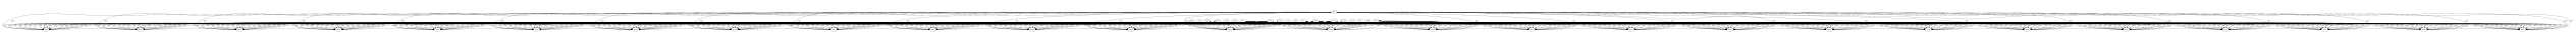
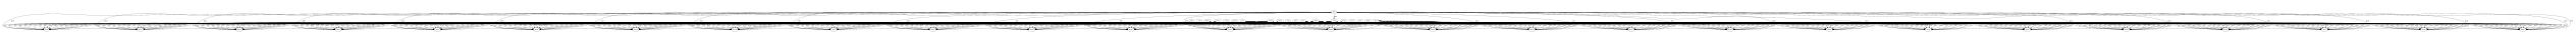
  digraph {
    fontname="Noto Serif"
    node [fontname="Noto Serif"]
    edge [fontname="Noto Serif"]
    TC1
    RL9
    RL11
    RL13
    RL15
    RL17
    RL19
    RL21
    RL23
    RL25
    RL27
    RL29
    RL31
    RL37
    RL39
    n16 [label=RL81]
    RL43
    RL45
    RL47
    RL49
    RL53
    RL55
    RL65
    RL67
    RL69
    RL71
    RL77
    TC2
    TC3
    TC4
    n31 [label=TC0]
    TC6
    TC7
    TC8
    TC9
    TC10
    TC11
    TC12
    TC13
    TC14
    TC15
    TC16
    TC17
    TC18
    TC19
    TC20
    TC1 -> RL9 [label=pass]
    TC1 -> RL11 [label=pass]
    TC1 -> RL13 [label=pass]
    TC1 -> RL15 [label=pass]
    TC1 -> RL17 [label=pass]
    TC1 -> RL19 [label=pass]
    TC1 -> RL21 [label=pass]
    TC1 -> RL23 [label=pass]
    TC1 -> RL25 [label=pass]
    TC1 -> RL27 [label=pass]
    TC1 -> RL29 [label=pass]
    TC1 -> RL31 [label=pass]
    TC1 -> RL37 [label=pass]
    TC1 -> RL39 [label=pass]
    TC1 -> n16 [label=pass]
    TC1 -> RL43 [label=pass]
    TC1 -> RL45 [label=pass]
    TC1 -> RL47 [label=pass]
    TC1 -> RL49 [label=pass]
    TC1 -> RL53 [label=pass]
    TC1 -> RL55 [label=pass]
    TC1 -> RL65 [label=pass]
    TC1 -> RL67 [label=pass]
    TC1 -> RL69 [label=pass]
    TC1 -> RL71 [label=pass]
    TC1 -> RL77 [label=pass]
    TC2 -> RL9 [label=pass]
    TC2 -> RL11 [label=pass]
    TC2 -> RL13 [label=pass]
    TC2 -> RL15 [label=pass]
    TC2 -> RL17 [label=pass]
    TC2 -> RL19 [label=pass]
    TC2 -> RL21 [label=pass]
    TC2 -> RL23 [label=pass]
    TC2 -> RL25 [label=pass]
    TC2 -> RL27 [label=pass]
    TC2 -> RL29 [label=pass]
    TC2 -> RL31 [label=pass]
    TC2 -> RL37 [label=pass]
    TC2 -> RL39 [label=pass]
    TC2 -> n16 [label=pass]
    TC2 -> RL43 [label=pass]
    TC2 -> RL45 [label=pass]
    TC2 -> RL47 [label=pass]
    TC2 -> RL49 [label=pass]
    TC2 -> RL53 [label=pass]
    TC2 -> RL55 [label=pass]
    TC2 -> RL65 [label=pass]
    TC2 -> RL67 [label=pass]
    TC2 -> RL69 [label=pass]
    TC2 -> RL71 [label=pass]
    TC2 -> RL77 [label=pass]
    TC3 -> RL9 [label=pass]
    TC3 -> RL11 [label=pass]
    TC3 -> RL13 [label=pass]
    TC3 -> RL15 [label=pass]
    TC3 -> RL17 [label=pass]
    TC3 -> RL19 [label=pass]
    TC3 -> RL21 [label=pass]
    TC3 -> RL23 [label=pass]
    TC3 -> RL25 [label=pass]
    TC3 -> RL27 [label=pass]
    TC3 -> RL29 [label=pass]
    TC3 -> RL31 [label=pass]
    TC3 -> RL37 [label=pass]
    TC3 -> RL39 [label=pass]
    TC3 -> n16 [label=pass]
    TC3 -> RL43 [label=pass]
    TC3 -> RL45 [label=pass]
    TC3 -> RL47 [label=pass]
    TC3 -> RL49 [label=pass]
    TC3 -> RL53 [label=pass]
    TC3 -> RL55 [label=pass]
    TC3 -> RL65 [label=pass]
    TC3 -> RL67 [label=pass]
    TC3 -> RL69 [label=pass]
    TC3 -> RL71 [label=pass]
    TC3 -> RL77 [label=pass]
    TC4 -> RL9 [label=pass]
    TC4 -> RL11 [label=pass]
    TC4 -> RL13 [label=pass]
    TC4 -> RL15 [label=pass]
    TC4 -> RL17 [label=pass]
    TC4 -> RL19 [label=pass]
    TC4 -> RL21 [label=pass]
    TC4 -> RL23 [label=pass]
    TC4 -> RL25 [label=pass]
    TC4 -> RL27 [label=pass]
    TC4 -> RL29 [label=pass]
    TC4 -> RL31 [label=pass]
    TC4 -> RL37 [label=pass]
    TC4 -> RL39 [label=pass]
    TC4 -> n16 [label=pass]
    TC4 -> RL43 [label=pass]
    TC4 -> RL45 [label=pass]
    TC4 -> RL47 [label=pass]
    TC4 -> RL49 [label=pass]
    TC4 -> RL53 [label=pass]
    TC4 -> RL55 [label=pass]
    TC4 -> RL65 [label=pass]
    TC4 -> RL67 [label=pass]
    TC4 -> RL69 [label=pass]
    TC4 -> RL71 [label=pass]
    TC4 -> RL77 [label=pass]
    n31 -> RL9 [label=pass]
    n31 -> RL11 [label=pass]
    n31 -> RL13 [label=pass]
    n31 -> RL15 [label=pass]
    n31 -> RL17 [label=pass]
    n31 -> RL19 [label=pass]
    n31 -> RL21 [label=pass]
    n31 -> RL23 [label=pass]
    n31 -> RL25 [label=pass]
    n31 -> RL27 [label=pass]
    n31 -> RL29 [label=pass]
    n31 -> RL31 [label=pass]
    n31 -> RL37 [label=pass]
    n31 -> RL39 [label=pass]
    n31 -> n16 [label=pass]
    n31 -> RL43 [label=pass]
    n31 -> RL45 [label=pass]
    n31 -> RL47 [label=pass]
    n31 -> RL49 [label=pass]
    n31 -> RL53 [label=pass]
    n31 -> RL55 [label=pass]
-   n31 -> RL65 [label=pass]
+   n31 -> TC12 [label=pass]
    n31 -> RL67 [label=pass]
    n31 -> RL69 [label=pass]
    n31 -> RL71 [label=pass]
    n31 -> RL77 [label=pass]
    TC6 -> RL9 [label=pass]
    TC6 -> RL11 [label=pass]
    TC6 -> RL13 [label=pass]
    TC6 -> RL15 [label=pass]
    TC6 -> RL17 [label=pass]
    TC6 -> RL19 [label=pass]
    TC6 -> RL21 [label=pass]
    TC6 -> RL23 [label=pass]
    TC6 -> RL25 [label=pass]
    TC6 -> RL27 [label=pass]
    TC6 -> RL29 [label=pass]
    TC6 -> RL31 [label=pass]
    TC6 -> RL37 [label=pass]
    TC6 -> RL39 [label=pass]
    TC6 -> n16 [label=pass]
    TC6 -> RL43 [label=pass]
    TC6 -> RL45 [label=pass]
    TC6 -> RL47 [label=pass]
    TC6 -> RL49 [label=pass]
    TC6 -> RL53 [label=pass]
    TC6 -> RL55 [label=pass]
    TC6 -> RL65 [label=pass]
    TC6 -> RL67 [label=pass]
    TC6 -> RL69 [label=pass]
    TC6 -> RL71 [label=pass]
    TC6 -> RL77 [label=pass]
    TC7 -> RL9 [label=pass]
    TC7 -> RL11 [label=pass]
    TC7 -> RL13 [label=pass]
    TC7 -> RL15 [label=pass]
    TC7 -> RL17 [label=pass]
    TC7 -> RL19 [label=pass]
    TC7 -> RL21 [label=pass]
    TC7 -> RL23 [label=pass]
    TC7 -> RL25 [label=pass]
    TC7 -> RL27 [label=pass]
    TC7 -> RL29 [label=pass]
    TC7 -> RL31 [label=pass]
    TC7 -> RL37 [label=pass]
    TC7 -> RL39 [label=pass]
    TC7 -> n16 [label=pass]
    TC7 -> RL43 [label=pass]
    TC7 -> RL45 [label=pass]
    TC7 -> RL47 [label=pass]
    TC7 -> RL49 [label=pass]
    TC7 -> RL53 [label=pass]
    TC7 -> RL55 [label=pass]
    TC7 -> RL65 [label=pass]
    TC7 -> RL67 [label=pass]
    TC7 -> RL69 [label=pass]
    TC7 -> RL71 [label=pass]
    TC7 -> RL77 [label=pass]
    TC8 -> RL9 [label=pass]
    TC8 -> RL11 [label=pass]
    TC8 -> RL13 [label=pass]
    TC8 -> RL15 [label=pass]
    TC8 -> RL17 [label=pass]
    TC8 -> RL19 [label=pass]
    TC8 -> RL21 [label=pass]
    TC8 -> RL23 [label=pass]
    TC8 -> RL25 [label=pass]
    TC8 -> RL27 [label=pass]
    TC8 -> RL29 [label=pass]
    TC8 -> RL31 [label=pass]
    TC8 -> RL37 [label=pass]
    TC8 -> RL39 [label=pass]
    TC8 -> n16 [label=pass]
    TC8 -> RL43 [label=pass]
    TC8 -> RL45 [label=pass]
    TC8 -> RL47 [label=pass]
    TC8 -> RL49 [label=pass]
    TC8 -> RL53 [label=pass]
    TC8 -> RL55 [label=pass]
    TC8 -> RL65 [label=pass]
    TC8 -> RL67 [label=pass]
    TC8 -> RL69 [label=pass]
    TC8 -> RL71 [label=pass]
    TC8 -> RL77 [label=pass]
    TC9 -> RL9 [label=pass]
    TC9 -> RL11 [label=pass]
    TC9 -> RL13 [label=pass]
    TC9 -> RL15 [label=pass]
    TC9 -> RL17 [label=pass]
    TC9 -> RL19 [label=pass]
    TC9 -> RL21 [label=pass]
    TC9 -> RL23 [label=pass]
    TC9 -> RL25 [label=pass]
    TC9 -> RL27 [label=pass]
    TC9 -> RL29 [label=pass]
    TC9 -> RL31 [label=pass]
    TC9 -> RL37 [label=pass]
    TC9 -> RL39 [label=pass]
    TC9 -> n16 [label=pass]
    TC9 -> RL43 [label=pass]
    TC9 -> RL45 [label=pass]
    TC9 -> RL47 [label=pass]
    TC9 -> RL49 [label=pass]
    TC9 -> RL53 [label=pass]
    TC9 -> RL55 [label=pass]
    TC9 -> RL65 [label=pass]
    TC9 -> RL67 [label=pass]
    TC9 -> RL69 [label=pass]
    TC9 -> RL71 [label=pass]
    TC9 -> RL77 [label=pass]
    TC10 -> RL9 [label=pass]
    TC10 -> RL11 [label=pass]
    TC10 -> RL13 [label=pass]
    TC10 -> RL15 [label=pass]
    TC10 -> RL17 [label=pass]
    TC10 -> RL19 [label=pass]
    TC10 -> RL21 [label=pass]
    TC10 -> RL23 [label=pass]
    TC10 -> RL25 [label=pass]
    TC10 -> RL27 [label=pass]
    TC10 -> RL29 [label=pass]
    TC10 -> RL31 [label=pass]
    TC10 -> RL37 [label=fail]
    TC10 -> RL39 [label=pass]
    TC10 -> n16 [label=pass]
    TC10 -> RL43 [label=pass]
    TC10 -> RL45 [label=pass]
    TC10 -> RL47 [label=pass]
    TC10 -> RL49 [label=pass]
    TC10 -> RL53 [label=pass]
    TC10 -> RL55 [label=pass]
    TC10 -> RL65 [label=pass]
    TC10 -> RL67 [label=pass]
    TC10 -> RL69 [label=pass]
    TC10 -> RL71 [label=pass]
    TC10 -> RL77 [label=pass]
    TC11 -> RL9 [label=pass]
    TC11 -> RL11 [label=pass]
    TC11 -> RL13 [label=pass]
    TC11 -> RL15 [label=pass]
    TC11 -> RL17 [label=pass]
    TC11 -> RL19 [label=pass]
    TC11 -> RL21 [label=pass]
    TC11 -> RL23 [label=pass]
    TC11 -> RL25 [label=pass]
    TC11 -> RL27 [label=pass]
    TC11 -> RL29 [label=pass]
    TC11 -> RL31 [label=pass]
    TC11 -> RL37 [label=pass]
    TC11 -> RL39 [label=pass]
    TC11 -> n16 [label=pass]
    TC11 -> RL43 [label=pass]
    TC11 -> RL45 [label=pass]
    TC11 -> RL47 [label=pass]
    TC11 -> RL49 [label=pass]
    TC11 -> RL53 [label=pass]
    TC11 -> RL55 [label=pass]
    TC11 -> RL65 [label=pass]
    TC11 -> RL67 [label=pass]
    TC11 -> RL69 [label=pass]
    TC11 -> RL71 [label=pass]
    TC11 -> RL77 [label=pass]
    TC12 -> RL9 [label=fail]
    TC12 -> RL11 [label=fail]
    TC12 -> RL13 [label=fail]
    TC12 -> RL15 [label=fail]
    TC12 -> RL17 [label=fail]
    TC12 -> RL19 [label=fail]
    TC12 -> RL21 [label=fail]
    TC12 -> RL23 [label=fail]
    TC12 -> RL25 [label=fail]
    TC12 -> RL27 [label=fail]
    TC12 -> RL29 [label=fail]
    TC12 -> RL31 [label=fail]
    TC12 -> RL37 [label=fail]
    TC12 -> RL39 [label=fail]
    TC12 -> n16 [label=fail]
    TC12 -> RL43 [label=fail]
    TC12 -> RL45 [label=fail]
    TC12 -> RL47 [label=fail]
    TC12 -> RL49 [label=fail]
    TC12 -> RL53 [label=fail]
    TC12 -> RL55 [label=fail]
    TC12 -> RL65 [label=fail]
    TC12 -> RL67 [label=fail]
    TC12 -> RL69 [label=fail]
    TC12 -> RL71 [label=fail]
    TC12 -> RL77 [label=fail]
    TC13 -> RL9 [label=fail]
    TC13 -> RL11 [label=fail]
    TC13 -> RL13 [label=fail]
    TC13 -> RL15 [label=fail]
    TC13 -> RL17 [label=fail]
    TC13 -> RL19 [label=fail]
    TC13 -> RL21 [label=fail]
    TC13 -> RL23 [label=fail]
    TC13 -> RL25 [label=fail]
    TC13 -> RL27 [label=fail]
    TC13 -> RL29 [label=fail]
    TC13 -> RL31 [label=fail]
    TC13 -> RL37 [label=fail]
    TC13 -> RL39 [label=fail]
    TC13 -> n16 [label=fail]
    TC13 -> RL43 [label=fail]
    TC13 -> RL45 [label=fail]
    TC13 -> RL47 [label=fail]
    TC13 -> RL49 [label=fail]
    TC13 -> RL53 [label=fail]
    TC13 -> RL55 [label=fail]
    TC13 -> RL65 [label=fail]
    TC13 -> RL67 [label=fail]
    TC13 -> RL69 [label=fail]
    TC13 -> RL71 [label=fail]
    TC13 -> RL77 [label=fail]
    TC14 -> RL9 [label=fail]
    TC14 -> RL11 [label=fail]
    TC14 -> RL13 [label=fail]
    TC14 -> RL15 [label=fail]
    TC14 -> RL17 [label=fail]
    TC14 -> RL19 [label=fail]
    TC14 -> RL21 [label=fail]
    TC14 -> RL23 [label=fail]
    TC14 -> RL25 [label=fail]
    TC14 -> RL27 [label=fail]
    TC14 -> RL29 [label=fail]
    TC14 -> RL31 [label=fail]
    TC14 -> RL37 [label=fail]
    TC14 -> RL39 [label=fail]
    TC14 -> n16 [label=fail]
    TC14 -> RL43 [label=fail]
    TC14 -> RL45 [label=fail]
    TC14 -> RL47 [label=fail]
    TC14 -> RL49 [label=fail]
    TC14 -> RL53 [label=fail]
    TC14 -> RL55 [label=fail]
    TC14 -> RL65 [label=fail]
    TC14 -> RL67 [label=fail]
    TC14 -> RL69 [label=fail]
    TC14 -> RL71 [label=fail]
    TC14 -> RL77 [label=fail]
    TC15 -> RL9 [label=fail]
    TC15 -> RL11 [label=fail]
    TC15 -> RL13 [label=fail]
    TC15 -> RL15 [label=fail]
    TC15 -> RL17 [label=fail]
    TC15 -> RL19 [label=fail]
    TC15 -> RL21 [label=fail]
    TC15 -> RL23 [label=fail]
    TC15 -> RL25 [label=fail]
    TC15 -> RL27 [label=fail]
    TC15 -> RL29 [label=fail]
    TC15 -> RL31 [label=fail]
    TC15 -> RL37 [label=fail]
    TC15 -> RL39 [label=fail]
    TC15 -> n16 [label=fail]
    TC15 -> RL43 [label=fail]
    TC15 -> RL45 [label=fail]
    TC15 -> RL47 [label=fail]
    TC15 -> RL49 [label=fail]
    TC15 -> RL53 [label=fail]
    TC15 -> RL55 [label=fail]
    TC15 -> RL65 [label=fail]
    TC15 -> RL67 [label=fail]
    TC15 -> RL69 [label=fail]
    TC15 -> RL71 [label=fail]
    TC15 -> RL77 [label=fail]
    TC16 -> RL9 [label=fail]
    TC16 -> RL11 [label=fail]
    TC16 -> RL13 [label=fail]
    TC16 -> RL15 [label=fail]
    TC16 -> RL17 [label=fail]
    TC16 -> RL19 [label=fail]
    TC16 -> RL21 [label=fail]
    TC16 -> RL23 [label=fail]
    TC16 -> RL25 [label=fail]
    TC16 -> RL27 [label=fail]
    TC16 -> RL29 [label=fail]
    TC16 -> RL31 [label=fail]
    TC16 -> RL37 [label=fail]
    TC16 -> RL39 [label=fail]
    TC16 -> n16 [label=fail]
    TC16 -> RL43 [label=fail]
    TC16 -> RL45 [label=fail]
    TC16 -> RL47 [label=fail]
    TC16 -> RL49 [label=fail]
    TC16 -> RL53 [label=fail]
    TC16 -> RL55 [label=fail]
    TC16 -> RL65 [label=fail]
    TC16 -> RL67 [label=fail]
    TC16 -> RL69 [label=fail]
    TC16 -> RL71 [label=fail]
    TC16 -> RL77 [label=fail]
    TC17 -> RL9 [label=fail]
    TC17 -> RL11 [label=fail]
    TC17 -> RL13 [label=fail]
    TC17 -> RL15 [label=fail]
    TC17 -> RL17 [label=fail]
    TC17 -> RL19 [label=fail]
    TC17 -> RL21 [label=fail]
    TC17 -> RL23 [label=fail]
    TC17 -> RL25 [label=fail]
    TC17 -> RL27 [label=fail]
    TC17 -> RL29 [label=fail]
    TC17 -> RL31 [label=fail]
    TC17 -> RL37 [label=fail]
    TC17 -> RL39 [label=fail]
    TC17 -> n16 [label=fail]
    TC17 -> RL43 [label=fail]
    TC17 -> RL45 [label=fail]
    TC17 -> RL47 [label=fail]
    TC17 -> RL49 [label=fail]
    TC17 -> RL53 [label=fail]
    TC17 -> RL55 [label=fail]
    TC17 -> RL65 [label=fail]
    TC17 -> RL67 [label=fail]
    TC17 -> RL69 [label=fail]
    TC17 -> RL71 [label=fail]
    TC17 -> RL77 [label=fail]
    TC18 -> RL9 [label=fail]
    TC18 -> RL11 [label=fail]
    TC18 -> RL13 [label=fail]
    TC18 -> RL15 [label=fail]
    TC18 -> RL17 [label=fail]
    TC18 -> RL19 [label=fail]
    TC18 -> RL21 [label=fail]
    TC18 -> RL23 [label=fail]
    TC18 -> RL25 [label=fail]
    TC18 -> RL27 [label=fail]
    TC18 -> RL29 [label=fail]
    TC18 -> RL31 [label=fail]
    TC18 -> RL37 [label=fail]
    TC18 -> RL39 [label=fail]
    TC18 -> n16 [label=fail]
    TC18 -> RL43 [label=fail]
    TC18 -> RL45 [label=fail]
    TC18 -> RL47 [label=fail]
    TC18 -> RL49 [label=fail]
    TC18 -> RL53 [label=fail]
    TC18 -> RL55 [label=fail]
    TC18 -> RL65 [label=fail]
    TC18 -> RL67 [label=fail]
    TC18 -> RL69 [label=fail]
    TC18 -> RL71 [label=fail]
    TC18 -> RL77 [label=fail]
    TC19 -> RL9 [label=fail]
    TC19 -> RL11 [label=fail]
    TC19 -> RL13 [label=fail]
    TC19 -> RL15 [label=fail]
    TC19 -> RL17 [label=fail]
    TC19 -> RL19 [label=fail]
    TC19 -> RL21 [label=fail]
    TC19 -> RL23 [label=fail]
    TC19 -> RL25 [label=fail]
    TC19 -> RL27 [label=fail]
    TC19 -> RL29 [label=fail]
    TC19 -> RL31 [label=fail]
    TC19 -> RL37 [label=fail]
    TC19 -> RL39 [label=fail]
    TC19 -> n16 [label=fail]
    TC19 -> RL43 [label=fail]
    TC19 -> RL45 [label=fail]
    TC19 -> RL47 [label=fail]
    TC19 -> RL49 [label=fail]
    TC19 -> RL53 [label=fail]
    TC19 -> RL55 [label=fail]
    TC19 -> RL65 [label=fail]
    TC19 -> RL67 [label=fail]
    TC19 -> RL69 [label=fail]
    TC19 -> RL71 [label=fail]
    TC19 -> RL77 [label=fail]
    TC20 -> RL9 [label=fail]
    TC20 -> RL11 [label=fail]
    TC20 -> RL13 [label=fail]
    TC20 -> RL15 [label=fail]
    TC20 -> RL17 [label=fail]
    TC20 -> RL19 [label=fail]
    TC20 -> RL21 [label=fail]
    TC20 -> RL23 [label=fail]
    TC20 -> RL25 [label=fail]
    TC20 -> RL27 [label=fail]
    TC20 -> RL29 [label=fail]
    TC20 -> RL31 [label=fail]
    TC20 -> RL37 [label=fail]
    TC20 -> RL39 [label=fail]
    TC20 -> n16 [label=fail]
    TC20 -> RL43 [label=fail]
    TC20 -> RL45 [label=fail]
    TC20 -> RL47 [label=fail]
    TC20 -> RL49 [label=fail]
    TC20 -> RL53 [label=fail]
    TC20 -> RL55 [label=fail]
    TC20 -> RL65 [label=fail]
    TC20 -> RL67 [label=fail]
    TC20 -> RL69 [label=fail]
    TC20 -> RL71 [label=fail]
    TC20 -> RL77 [label=fail]
  }
